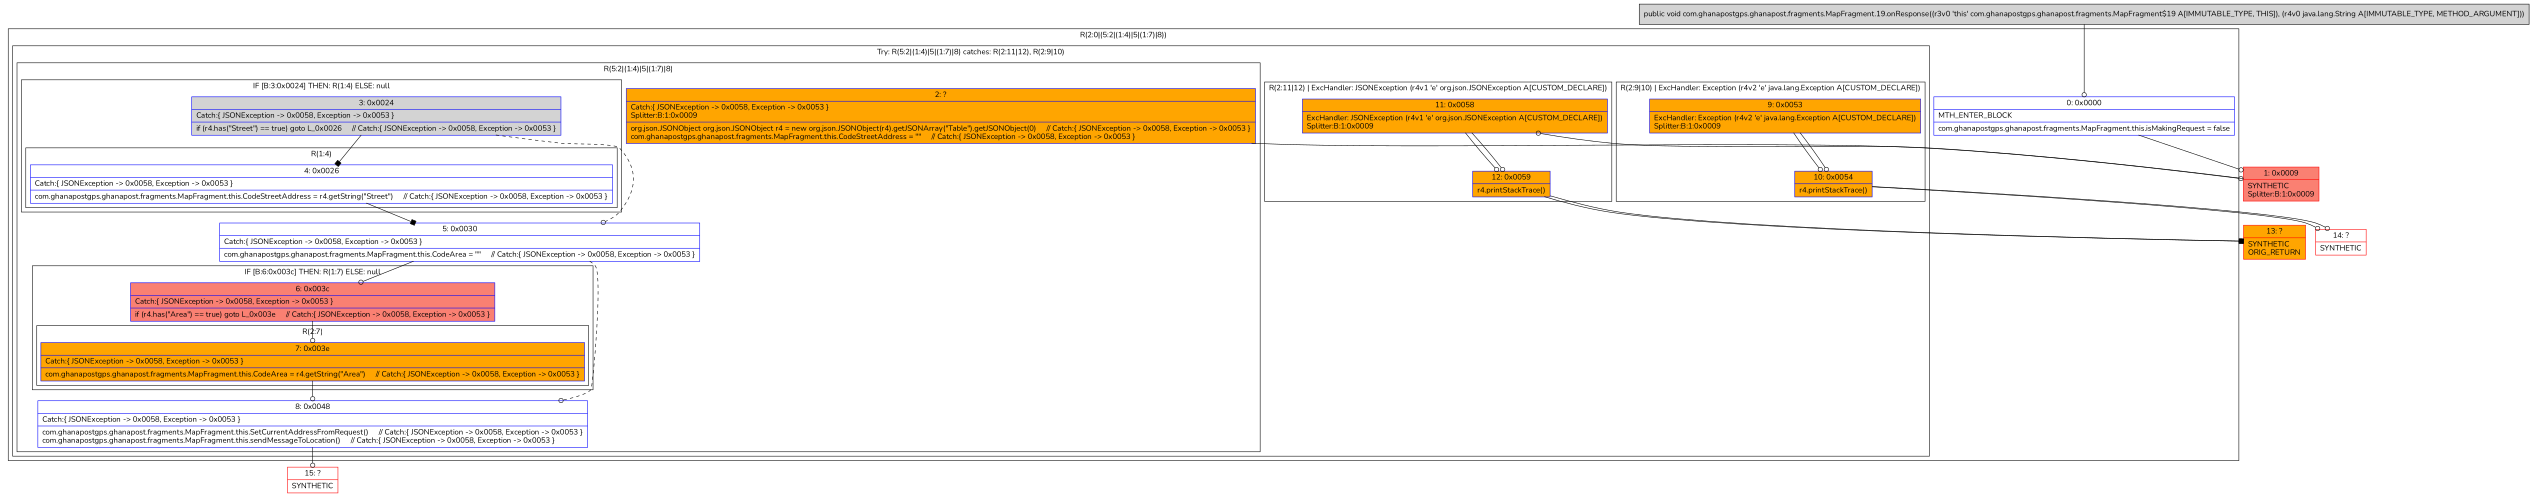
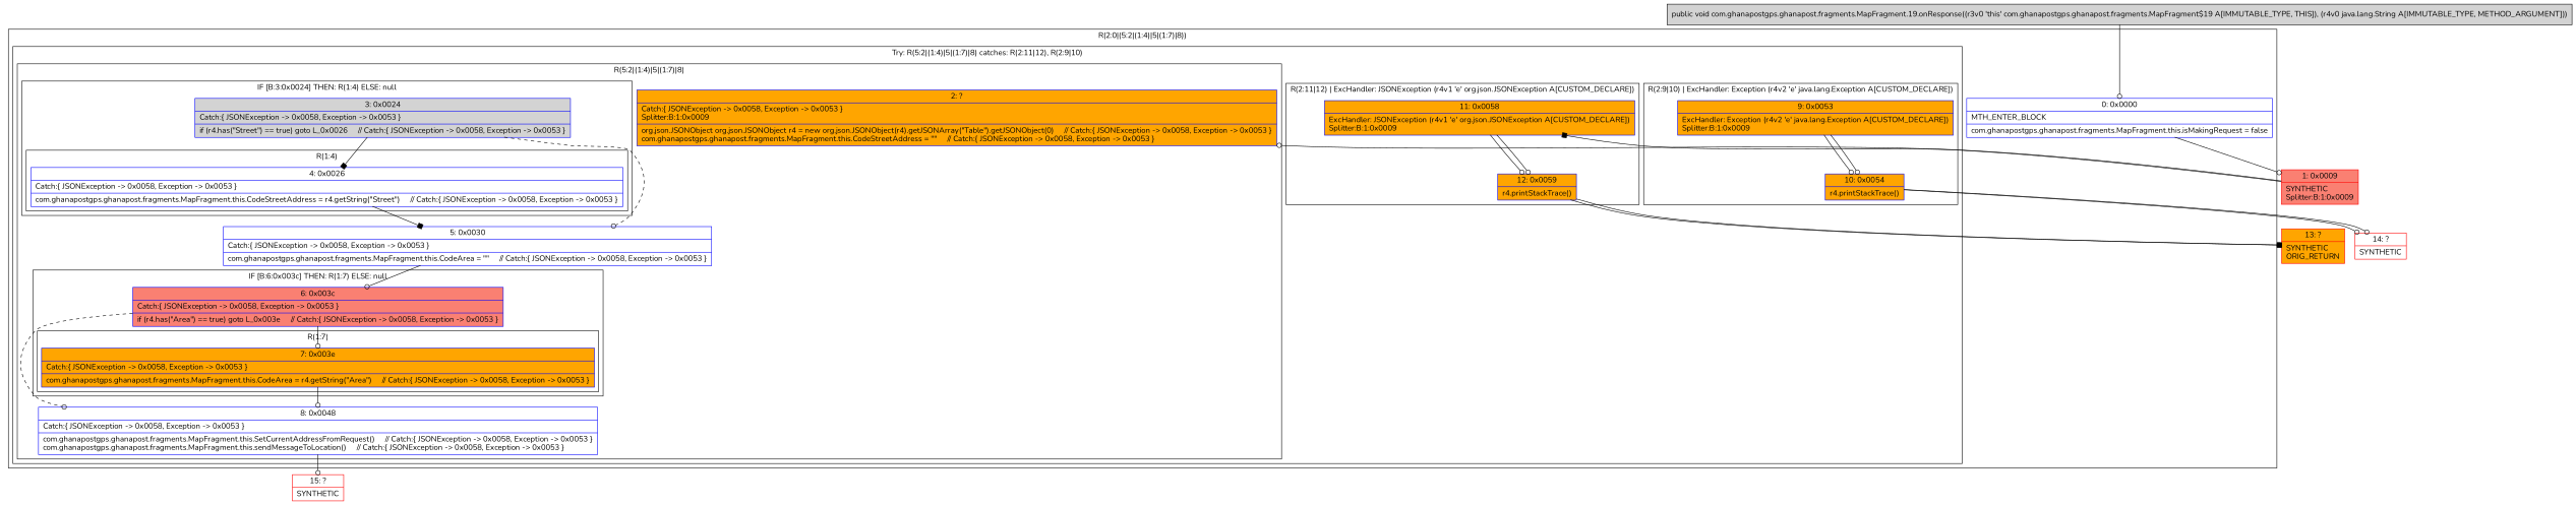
  digraph {
    fontname=Nunito
    node [color=blue fillcolor=orange fontname=Nunito shape=record style=filled]
    edge [arrowhead=odot fontname=Nunito]
    n1 [fillcolor=white label="{4\:\ 0x0026|Catch:\{ JSONException \-\> 0x0058, Exception \-\> 0x0053 \}\l|com.ghanapostgps.ghanapost.fragments.MapFragment.this.CodeStreetAddress = r4.getString(\"Street\")     \/\/ Catch:\{ JSONException \-\> 0x0058, Exception \-\> 0x0053 \}\l}"]
    n2 [fillcolor=lightgrey label="{3\:\ 0x0024|Catch:\{ JSONException \-\> 0x0058, Exception \-\> 0x0053 \}\l|if (r4.has(\"Street\") == true) goto L_0x0026     \/\/ Catch:\{ JSONException \-\> 0x0058, Exception \-\> 0x0053 \}\l}"]
    n3 [label="{7\:\ 0x003e|Catch:\{ JSONException \-\> 0x0058, Exception \-\> 0x0053 \}\l|com.ghanapostgps.ghanapost.fragments.MapFragment.this.CodeArea = r4.getString(\"Area\")     \/\/ Catch:\{ JSONException \-\> 0x0058, Exception \-\> 0x0053 \}\l}"]
    n4 [fillcolor=salmon label="{6\:\ 0x003c|Catch:\{ JSONException \-\> 0x0058, Exception \-\> 0x0053 \}\l|if (r4.has(\"Area\") == true) goto L_0x003e     \/\/ Catch:\{ JSONException \-\> 0x0058, Exception \-\> 0x0053 \}\l}"]
    n5 [label="{2\:\ ?|Catch:\{ JSONException \-\> 0x0058, Exception \-\> 0x0053 \}\lSplitter:B:1:0x0009\l|org.json.JSONObject org.json.JSONObject r4 = new org.json.JSONObject(r4).getJSONArray(\"Table\").getJSONObject(0)     \/\/ Catch:\{ JSONException \-\> 0x0058, Exception \-\> 0x0053 \}\lcom.ghanapostgps.ghanapost.fragments.MapFragment.this.CodeStreetAddress = \"\"     \/\/ Catch:\{ JSONException \-\> 0x0058, Exception \-\> 0x0053 \}\l}"]
    n6 [fillcolor=white label="{5\:\ 0x0030|Catch:\{ JSONException \-\> 0x0058, Exception \-\> 0x0053 \}\l|com.ghanapostgps.ghanapost.fragments.MapFragment.this.CodeArea = \"\"     \/\/ Catch:\{ JSONException \-\> 0x0058, Exception \-\> 0x0053 \}\l}"]
    n7 [fillcolor=white label="{8\:\ 0x0048|Catch:\{ JSONException \-\> 0x0058, Exception \-\> 0x0053 \}\l|com.ghanapostgps.ghanapost.fragments.MapFragment.this.SetCurrentAddressFromRequest()     \/\/ Catch:\{ JSONException \-\> 0x0058, Exception \-\> 0x0053 \}\lcom.ghanapostgps.ghanapost.fragments.MapFragment.this.sendMessageToLocation()     \/\/ Catch:\{ JSONException \-\> 0x0058, Exception \-\> 0x0053 \}\l}"]
    n8 [label="{11\:\ 0x0058|ExcHandler: JSONException (r4v1 'e' org.json.JSONException A[CUSTOM_DECLARE])\lSplitter:B:1:0x0009\l}"]
    n9 [label="{12\:\ 0x0059|r4.printStackTrace()\l}"]
    n10 [label="{9\:\ 0x0053|ExcHandler: Exception (r4v2 'e' java.lang.Exception A[CUSTOM_DECLARE])\lSplitter:B:1:0x0009\l}"]
    n11 [label="{10\:\ 0x0054|r4.printStackTrace()\l}"]
    n12 [fillcolor=white label="{0\:\ 0x0000|MTH_ENTER_BLOCK\l|com.ghanapostgps.ghanapost.fragments.MapFragment.this.isMakingRequest = false\l}"]
    n13 [color=red fillcolor=white label="{15\:\ ?|SYNTHETIC\l}"]
    n14 [color=red label="{13\:\ ?|SYNTHETIC\lORIG_RETURN\l}"]
    n15 [color=red fillcolor=white label="{14\:\ ?|SYNTHETIC\l}"]
    n16 [color=red fillcolor=salmon label="{1\:\ 0x0009|SYNTHETIC\lSplitter:B:1:0x0009\l}"]
    n17 [fillcolor=lightgrey label="{public void com.ghanapostgps.ghanapost.fragments.MapFragment.19.onResponse((r3v0 'this' com.ghanapostgps.ghanapost.fragments.MapFragment$19 A[IMMUTABLE_TYPE, THIS]), (r4v0 java.lang.String A[IMMUTABLE_TYPE, METHOD_ARGUMENT])) }" color=""]
    subgraph cluster_1 {
      label="R(2:0|(5:2|(1:4)|5|(1:7)|8))"
      n12
      subgraph cluster_2 {
        label="Try: R(5:2|(1:4)|5|(1:7)|8) catches: R(2:11|12), R(2:9|10)"
        subgraph cluster_3 {
          label="R(5:2|(1:4)|5|(1:7)|8)"
          n5
          n6
          n7
          subgraph cluster_4 {
            label="IF [B:3:0x0024] THEN: R(1:4) ELSE: null"
            n2
            subgraph cluster_5 {
              label="R(1:4)"
              n1
            }
          }
          subgraph cluster_6 {
            label="IF [B:6:0x003c] THEN: R(1:7) ELSE: null"
            n4
            subgraph cluster_7 {
-             label="R(2:7)"
+             label="R(1:7)"
              n3
            }
          }
        }
        subgraph cluster_8 {
          label="R(2:11|12) | ExcHandler: JSONException (r4v1 'e' org.json.JSONException A[CUSTOM_DECLARE])\l"
          n8
          n9
        }
        subgraph cluster_9 {
          label="R(2:9|10) | ExcHandler: Exception (r4v2 'e' java.lang.Exception A[CUSTOM_DECLARE])\l"
          n10
          n11
        }
      }
    }
    subgraph cluster_10 {
      label="R(2:11|12) | ExcHandler: JSONException (r4v1 'e' org.json.JSONException A[CUSTOM_DECLARE])\l"
    }
    subgraph cluster_11 {
      label="R(2:9|10) | ExcHandler: Exception (r4v2 'e' java.lang.Exception A[CUSTOM_DECLARE])\l"
    }
    n1 -> n6 [arrowhead=box]
    n2 -> n1 [arrowhead=box]
    n2 -> n6 [style=dashed]
    n3 -> n7
    n4 -> n3
-   n6 -> n7 [style=dashed]
+   n4 -> n7 [style=dashed]
    n6 -> n4
    n7 -> n13
    n8 -> n9
    n8 -> n9
    n9 -> n14 [arrowhead=box]
    n9 -> n14 [arrowhead=box]
    n10 -> n11
    n10 -> n11
    n11 -> n15
    n11 -> n15
    n12 -> n16
-   n5 -> n16
-   n16 -> n8
+   n16 -> n5
+   n16 -> n8 [arrowhead=box]
    n17 -> n12
  }
